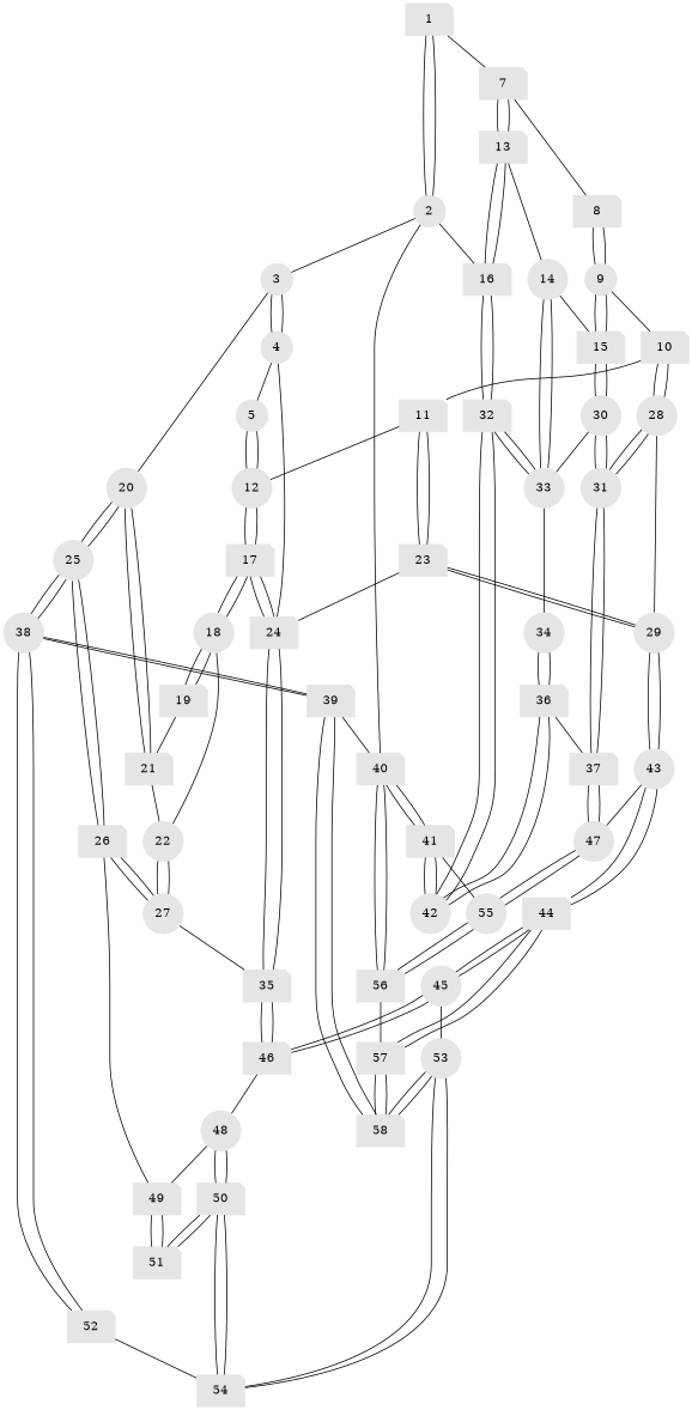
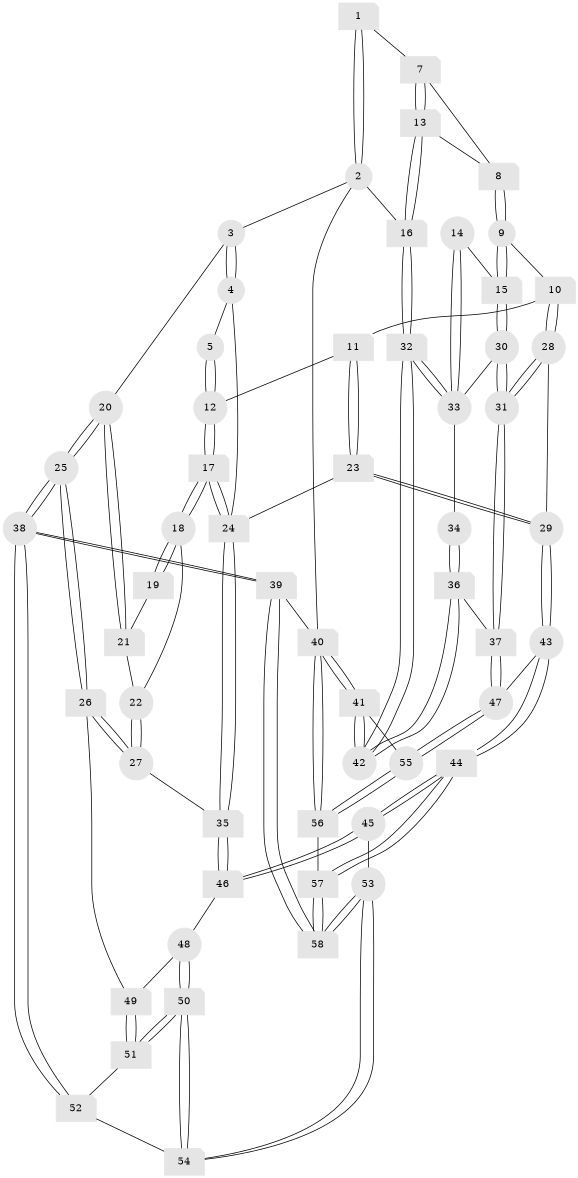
  graph {
    node [color=gray90 shape=note style=filled]
    2 [shape=circle]
    1
    7
    3 [shape=circle]
    16
    40
    8
    13
    4 [shape=circle]
    20 [shape=circle]
    32
    41
    56
    5 [shape=circle]
    24
    21
    25 [shape=circle]
    39
    58
    12 [shape=circle]
    19
    17
    9 [shape=circle]
    14 [shape=circle]
    10
    15
    11
    28 [shape=circle]
    30 [shape=circle]
    23
    29 [shape=circle]
    31 [shape=circle]
    18 [shape=circle]
    33 [shape=circle]
    34 [shape=circle]
    42 [shape=circle]
    22 [shape=circle]
    35
    27 [shape=circle]
    26
    38 [shape=circle]
    43 [shape=circle]
    46
    49
    52
    51
    37
    47 [shape=circle]
    44
    36
    48 [shape=circle]
    55 [shape=circle]
    54
    57
    45 [shape=circle]
    53 [shape=circle]
    50
    2 -- 3
    2 -- 16
    2 -- 40
    1 -- 2
    1 -- 2
    1 -- 7
    7 -- 8
    7 -- 13
    7 -- 13
    3 -- 4
    3 -- 4
    3 -- 20
    16 -- 32
    16 -- 32
    40 -- 41
    40 -- 41
    40 -- 56
    40 -- 56
    8 -- 9
    8 -- 9
    13 -- 16
    13 -- 16
-   13 -- 14
+   13 -- 8
    4 -- 5
    4 -- 24
    20 -- 21
    20 -- 21
    20 -- 25
    20 -- 25
    32 -- 33
    32 -- 33
    32 -- 42
    32 -- 42
    41 -- 42
    41 -- 42
    41 -- 55
    56 -- 57
    5 -- 12
    5 -- 12
    24 -- 35
    24 -- 35
    21 -- 22
    25 -- 26
    25 -- 26
    25 -- 38
    25 -- 38
    39 -- 40
    39 -- 58
    39 -- 58
    12 -- 17
    12 -- 17
    19 -- 21
    17 -- 24
    17 -- 24
    17 -- 18
    17 -- 18
    9 -- 10
    9 -- 15
    9 -- 15
    14 -- 15
    14 -- 33
    14 -- 33
    10 -- 11
    10 -- 28
    10 -- 28
    15 -- 30
    15 -- 30
    11 -- 12
    11 -- 23
    11 -- 23
    28 -- 29
    28 -- 31
    28 -- 31
    30 -- 31
    30 -- 31
    30 -- 33
    23 -- 24
    23 -- 29
    23 -- 29
    29 -- 43
    29 -- 43
    31 -- 37
    31 -- 37
    18 -- 19
    18 -- 19
    18 -- 22
    33 -- 34
    34 -- 36
    34 -- 36
    22 -- 27
    22 -- 27
    35 -- 46
    35 -- 46
    27 -- 35
    26 -- 27
    26 -- 27
    26 -- 49
    38 -- 39
    38 -- 39
    38 -- 52
    38 -- 52
    43 -- 47
    43 -- 44
    43 -- 44
    46 -- 48
    49 -- 51
    49 -- 51
    52 -- 54
+   51 -- 52
    37 -- 47
    37 -- 47
    47 -- 55
    47 -- 55
    44 -- 57
    44 -- 57
    44 -- 45
    44 -- 45
    36 -- 42
    36 -- 42
    36 -- 37
    48 -- 49
    48 -- 50
    48 -- 50
    55 -- 56
    55 -- 56
    57 -- 58
    57 -- 58
    45 -- 46
    45 -- 46
    45 -- 53
    53 -- 58
    53 -- 58
    53 -- 54
    53 -- 54
    50 -- 51
    50 -- 51
    50 -- 54
    50 -- 54
  }
